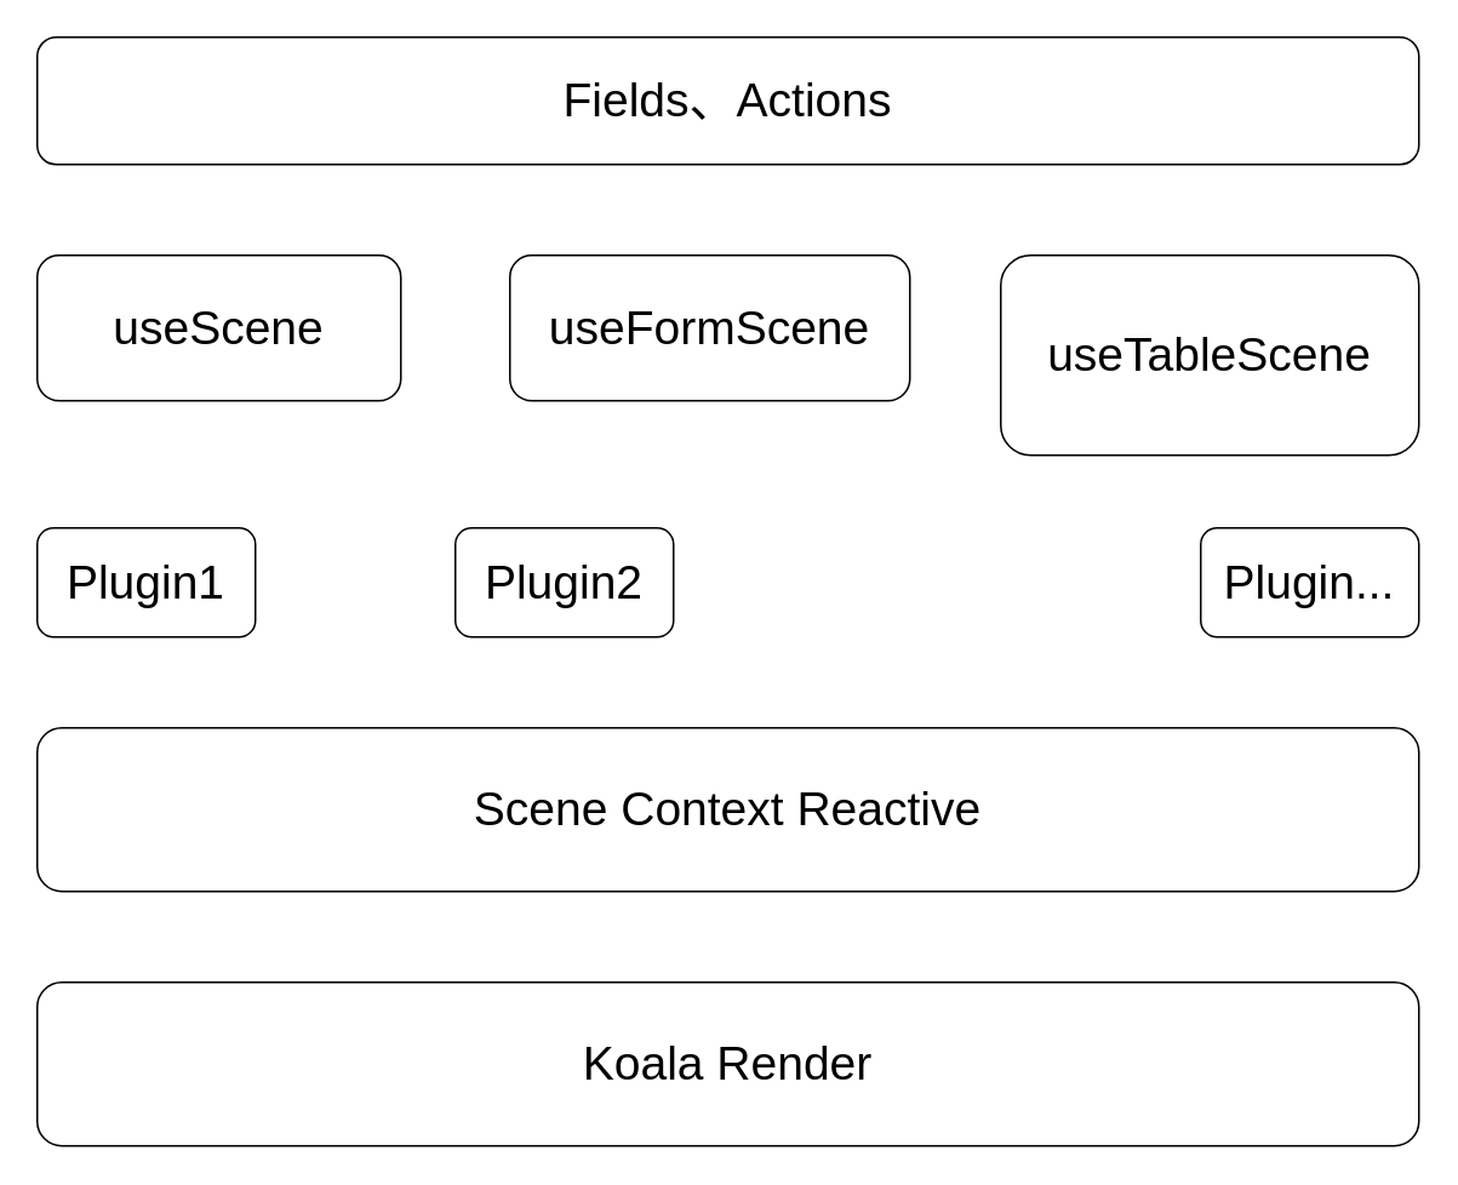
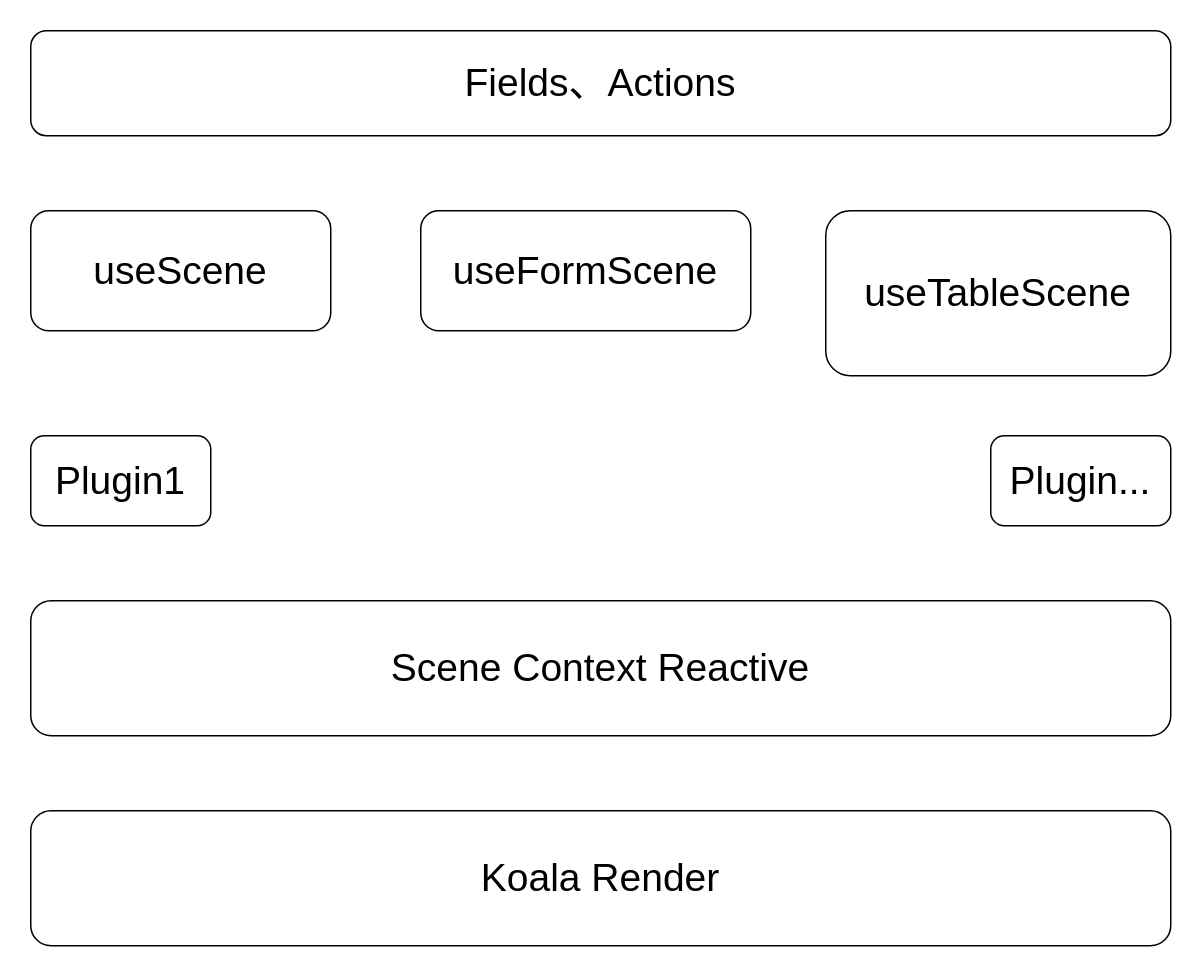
  <mxCell id="0" />
  <mxCell id="1" parent="0" />
  <mxCell id="2" value="Fields、Actions" style="rounded=1;whiteSpace=wrap;html=1;fontSize=26;fillColor=none;" vertex="1" parent="1"><mxGeometry x="20" y="20" width="760" height="70" as="geometry" /></mxCell>
  <mxCell id="3" value="Scene Context Reactive" style="rounded=1;whiteSpace=wrap;html=1;fontSize=26;fillColor=none;" vertex="1" parent="1"><mxGeometry x="20" y="400" width="760" height="90" as="geometry" /></mxCell>
  <mxCell id="4" value="useScene" style="rounded=1;whiteSpace=wrap;html=1;fontSize=26;fillColor=none;" vertex="1" parent="1"><mxGeometry x="20" y="140" width="200" height="80" as="geometry" /></mxCell>
  <mxCell id="5" value="useFormScene" style="rounded=1;whiteSpace=wrap;html=1;fontSize=26;fillColor=none;" vertex="1" parent="1"><mxGeometry x="280" y="140" width="220" height="80" as="geometry" /></mxCell>
  <mxCell id="6" value="useTableScene" style="rounded=1;whiteSpace=wrap;html=1;fontSize=26;fillColor=none;" vertex="1" parent="1"><mxGeometry x="550" y="140" width="230" height="110" as="geometry" /></mxCell>
  <mxCell id="7" value="Plugin1" style="rounded=1;whiteSpace=wrap;html=1;fontSize=26;fillColor=none;" vertex="1" parent="1"><mxGeometry x="20" y="290" width="120" height="60" as="geometry" /></mxCell>
- <mxCell id="8" value="Plugin2" style="rounded=1;whiteSpace=wrap;html=1;fontSize=26;fillColor=none;" vertex="1" parent="1"><mxGeometry x="250" y="290" width="120" height="60" as="geometry" /></mxCell>
  <mxCell id="9" value="Plugin..." style="rounded=1;whiteSpace=wrap;html=1;fontSize=26;fillColor=none;" vertex="1" parent="1"><mxGeometry x="660" y="290" width="120" height="60" as="geometry" /></mxCell>
  <mxCell id="10" value="Koala Render" style="rounded=1;whiteSpace=wrap;html=1;fontSize=26;fillColor=none;" vertex="1" parent="1"><mxGeometry x="20" y="540" width="760" height="90" as="geometry" /></mxCell>
